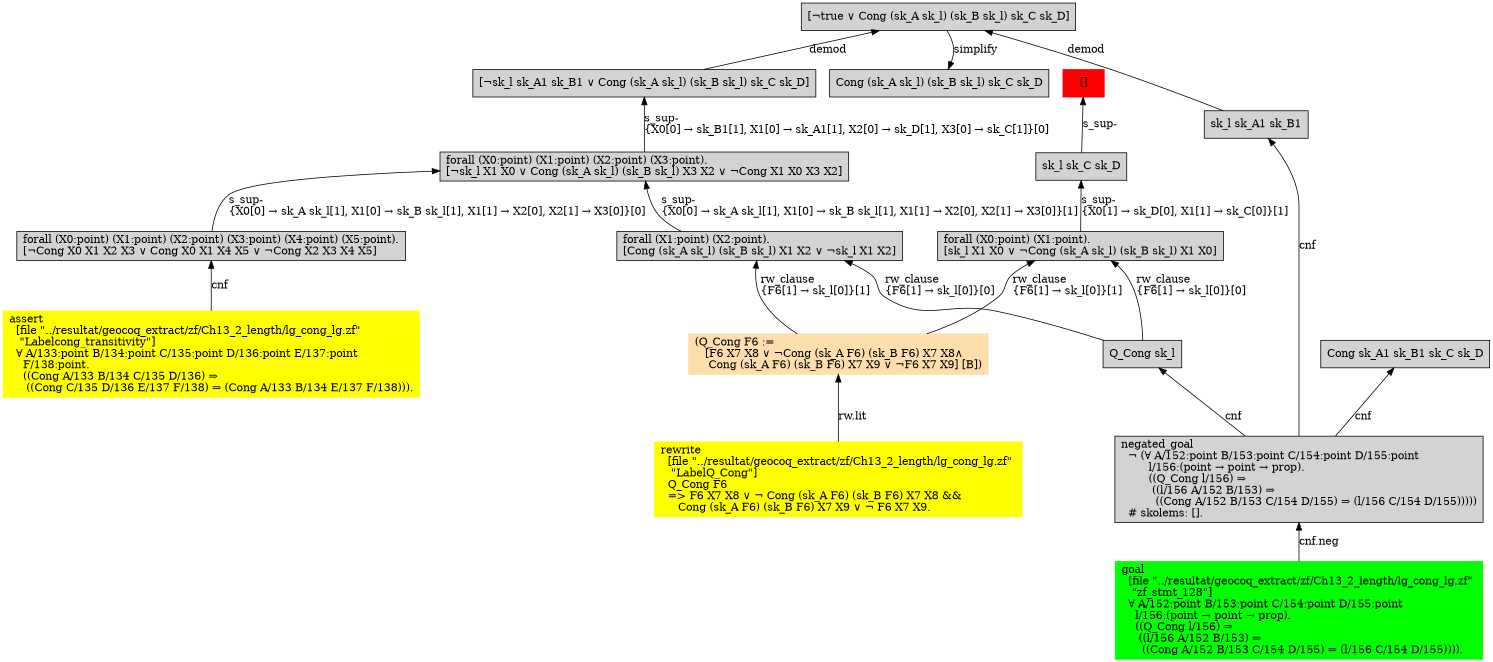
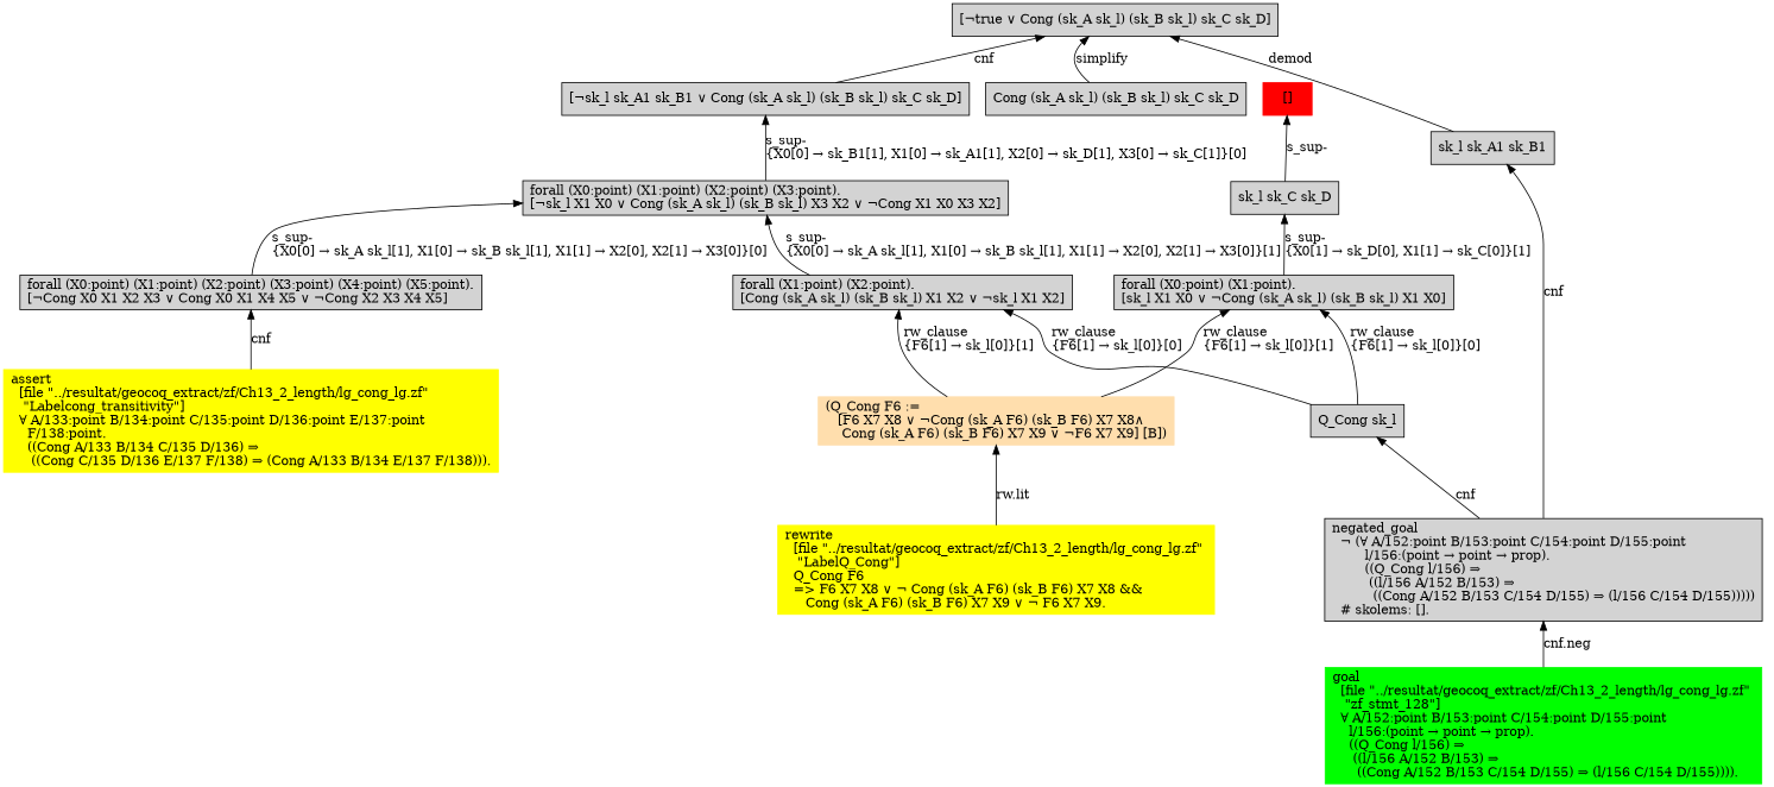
  digraph {
    node [shape=box style=filled]
    edge [dir=back]
    n1 [color=red label="[]"]
    n2 [label="sk_l sk_C sk_D\l"]
    n3 [label="forall (X0:point) (X1:point).\l[sk_l X1 X0 ∨ ¬Cong (sk_A sk_l) (sk_B sk_l) X1 X0]\l"]
    n4 [label="negated_goal\l  ¬ (∀ A/152:point B/153:point C/154:point D/155:point \l        l/156:(point → point → prop).\l        ((Q_Cong l/156) ⇒\l         ((l/156 A/152 B/153) ⇒\l          ((Cong A/152 B/153 C/154 D/155) ⇒ (l/156 C/154 D/155)))))\l  # skolems: [].\l"]
    n5 [color=green label="goal\l  [file \"../resultat/geocoq_extract/zf/Ch13_2_length/lg_cong_lg.zf\" \l   \"zf_stmt_128\"]\l  ∀ A/152:point B/153:point C/154:point D/155:point \l    l/156:(point → point → prop).\l    ((Q_Cong l/156) ⇒\l     ((l/156 A/152 B/153) ⇒\l      ((Cong A/152 B/153 C/154 D/155) ⇒ (l/156 C/154 D/155)))).\l"]
    n6 [color=navajowhite label="(Q_Cong F6 :=\l   [F6 X7 X8 ∨ ¬Cong (sk_A F6) (sk_B F6) X7 X8∧\l    Cong (sk_A F6) (sk_B F6) X7 X9 ∨ ¬F6 X7 X9] [B])\l"]
    n7 [label="Q_Cong sk_l\l"]
    n8 [label="Cong (sk_A sk_l) (sk_B sk_l) sk_C sk_D\l"]
    n9 [label="[¬true ∨ Cong (sk_A sk_l) (sk_B sk_l) sk_C sk_D]\l"]
    n10 [color=yellow label="rewrite\l  [file \"../resultat/geocoq_extract/zf/Ch13_2_length/lg_cong_lg.zf\" \l   \"LabelQ_Cong\"]\l  Q_Cong F6\l  =\> F6 X7 X8 ∨ ¬ Cong (sk_A F6) (sk_B F6) X7 X8 && \l     Cong (sk_A F6) (sk_B F6) X7 X9 ∨ ¬ F6 X7 X9.\l"]
    n11 [label="sk_l sk_A1 sk_B1\l"]
    n12 [label="[¬sk_l sk_A1 sk_B1 ∨ Cong (sk_A sk_l) (sk_B sk_l) sk_C sk_D]\l"]
    n13 [label="forall (X0:point) (X1:point) (X2:point) (X3:point).\l[¬sk_l X1 X0 ∨ Cong (sk_A sk_l) (sk_B sk_l) X3 X2 ∨ ¬Cong X1 X0 X3 X2]\l"]
    n14 [label="forall (X0:point) (X1:point) (X2:point) (X3:point) (X4:point) (X5:point).\l[¬Cong X0 X1 X2 X3 ∨ Cong X0 X1 X4 X5 ∨ ¬Cong X2 X3 X4 X5]\l"]
    n15 [label="forall (X1:point) (X2:point).\l[Cong (sk_A sk_l) (sk_B sk_l) X1 X2 ∨ ¬sk_l X1 X2]\l"]
-   n16 [label="Cong sk_A1 sk_B1 sk_C sk_D\l"]
    n17 [color=yellow label="assert\l  [file \"../resultat/geocoq_extract/zf/Ch13_2_length/lg_cong_lg.zf\" \l   \"Labelcong_transitivity\"]\l  ∀ A/133:point B/134:point C/135:point D/136:point E/137:point \l    F/138:point.\l    ((Cong A/133 B/134 C/135 D/136) ⇒\l     ((Cong C/135 D/136 E/137 F/138) ⇒ (Cong A/133 B/134 E/137 F/138))).\l"]
    n1 -> n2 [label="s_sup-\l"]
    n2 -> n3 [label="s_sup-\l\{X0[1] → sk_D[0], X1[1] → sk_C[0]\}[1]\l"]
    n3 -> n6 [label="rw_clause\l\{F6[1] → sk_l[0]\}[1]\l"]
    n3 -> n7 [label="rw_clause\l\{F6[1] → sk_l[0]\}[0]\l"]
    n4 -> n5 [label="cnf.neg"]
    n6 -> n10 [label="rw.lit"]
    n7 -> n4 [label=cnf]
-   n8 -> n9 [label=simplify]
+   n9 -> n8 [label=simplify]
    n9 -> n11 [label=demod]
-   n9 -> n12 [label=demod]
+   n9 -> n12 [label=cnf]
    n11 -> n4 [label=cnf]
    n12 -> n13 [label="s_sup-\l\{X0[0] → sk_B1[1], X1[0] → sk_A1[1], X2[0] → sk_D[1], X3[0] → sk_C[1]\}[0]\l"]
    n13 -> n14 [label="s_sup-\l\{X0[0] → sk_A sk_l[1], X1[0] → sk_B sk_l[1], X1[1] → X2[0], X2[1] → X3[0]\}[0]\l"]
    n13 -> n15 [label="s_sup-\l\{X0[0] → sk_A sk_l[1], X1[0] → sk_B sk_l[1], X1[1] → X2[0], X2[1] → X3[0]\}[1]\l"]
    n14 -> n17 [label=cnf]
    n15 -> n6 [label="rw_clause\l\{F6[1] → sk_l[0]\}[1]\l"]
    n15 -> n7 [label="rw_clause\l\{F6[1] → sk_l[0]\}[0]\l"]
-   n16 -> n4 [label=cnf]
  }
